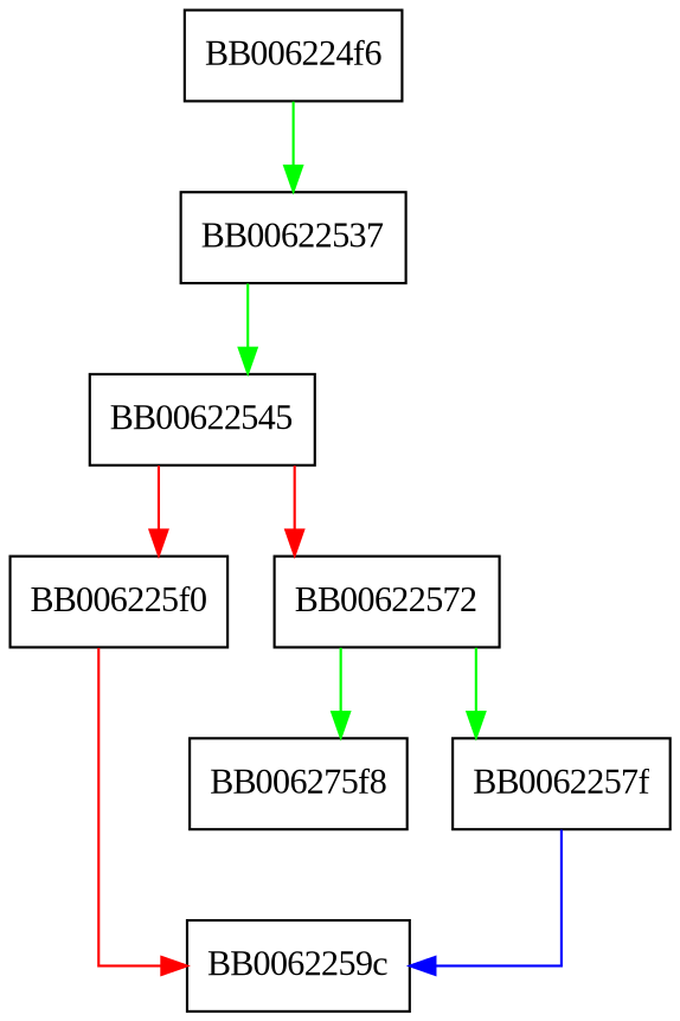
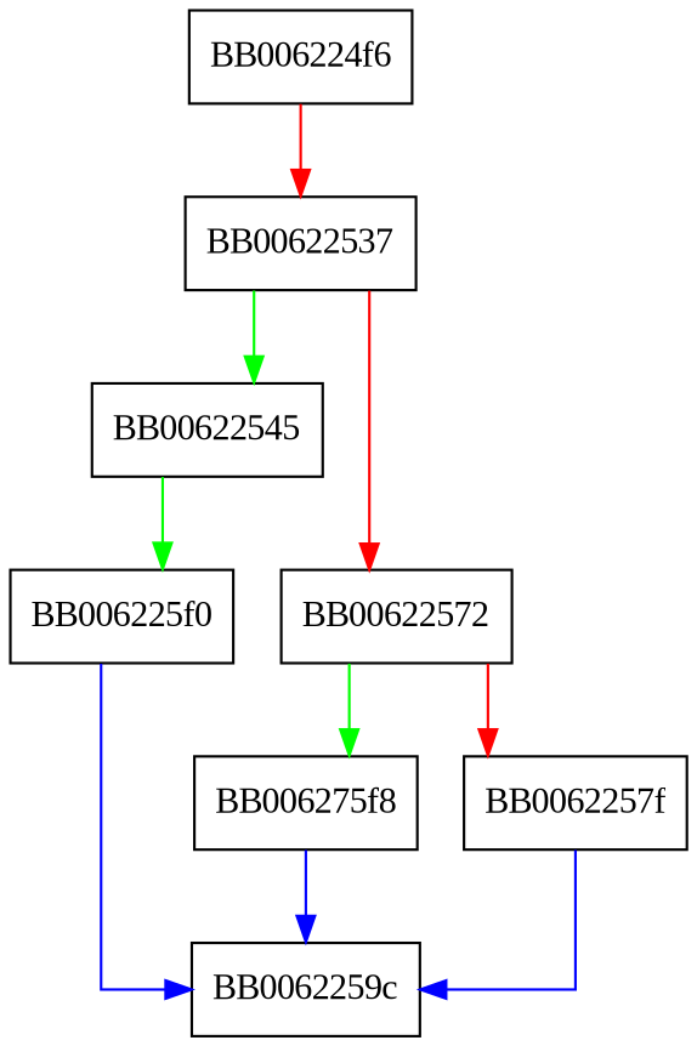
  digraph {
    fontname="Liberation Serif"
    splines=ortho
    node [fontname="Liberation Serif" shape=box]
    edge [color=red fontname="Liberation Serif"]
    n1 [label=BB006224f6]
    BB00622537
    BB00622545
    BB006225f0
    BB00622572
    BB0062259c
    n7 [label=BB006275f8]
    BB0062257f
-   n1 -> BB00622537 [color=green]
+   n1 -> BB00622537
    BB00622537 -> BB00622545 [color=green]
-   BB00622545 -> BB006225f0
-   BB00622545 -> BB00622572
-   BB006225f0 -> BB0062259c
+   BB00622545 -> BB006225f0 [color=green]
+   BB00622537 -> BB00622572
+   BB006225f0 -> BB0062259c [color=blue]
    BB00622572 -> n7 [color=green]
-   BB00622572 -> BB0062257f [color=green]
+   BB00622572 -> BB0062257f
+   n7 -> BB0062259c [color=blue]
    BB0062257f -> BB0062259c [color=blue]
  }
